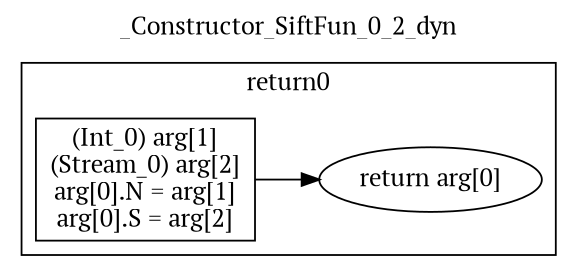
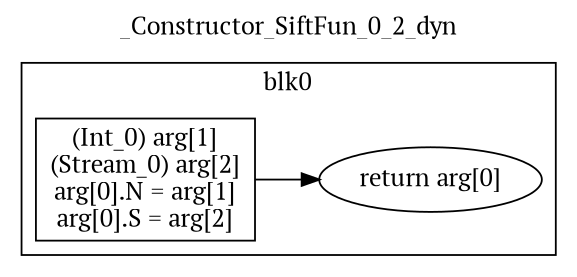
  digraph {
    label=_Constructor_SiftFun_0_2_dyn
    labelloc=t
    rankdir=LR
    fontname="PT Serif"
    node [fontname="PT Serif"]
    n1 [label="(Int_0) arg[1]\n(Stream_0) arg[2]\narg[0].N = arg[1]\narg[0].S = arg[2]\n" shape=box]
    n2 [label="return arg[0]"]
    subgraph cluster_1 {
-     label=return0
+     label=blk0
      n1
      n2
    }
    n1 -> n2 [fontname="PT Serif"]
  }
